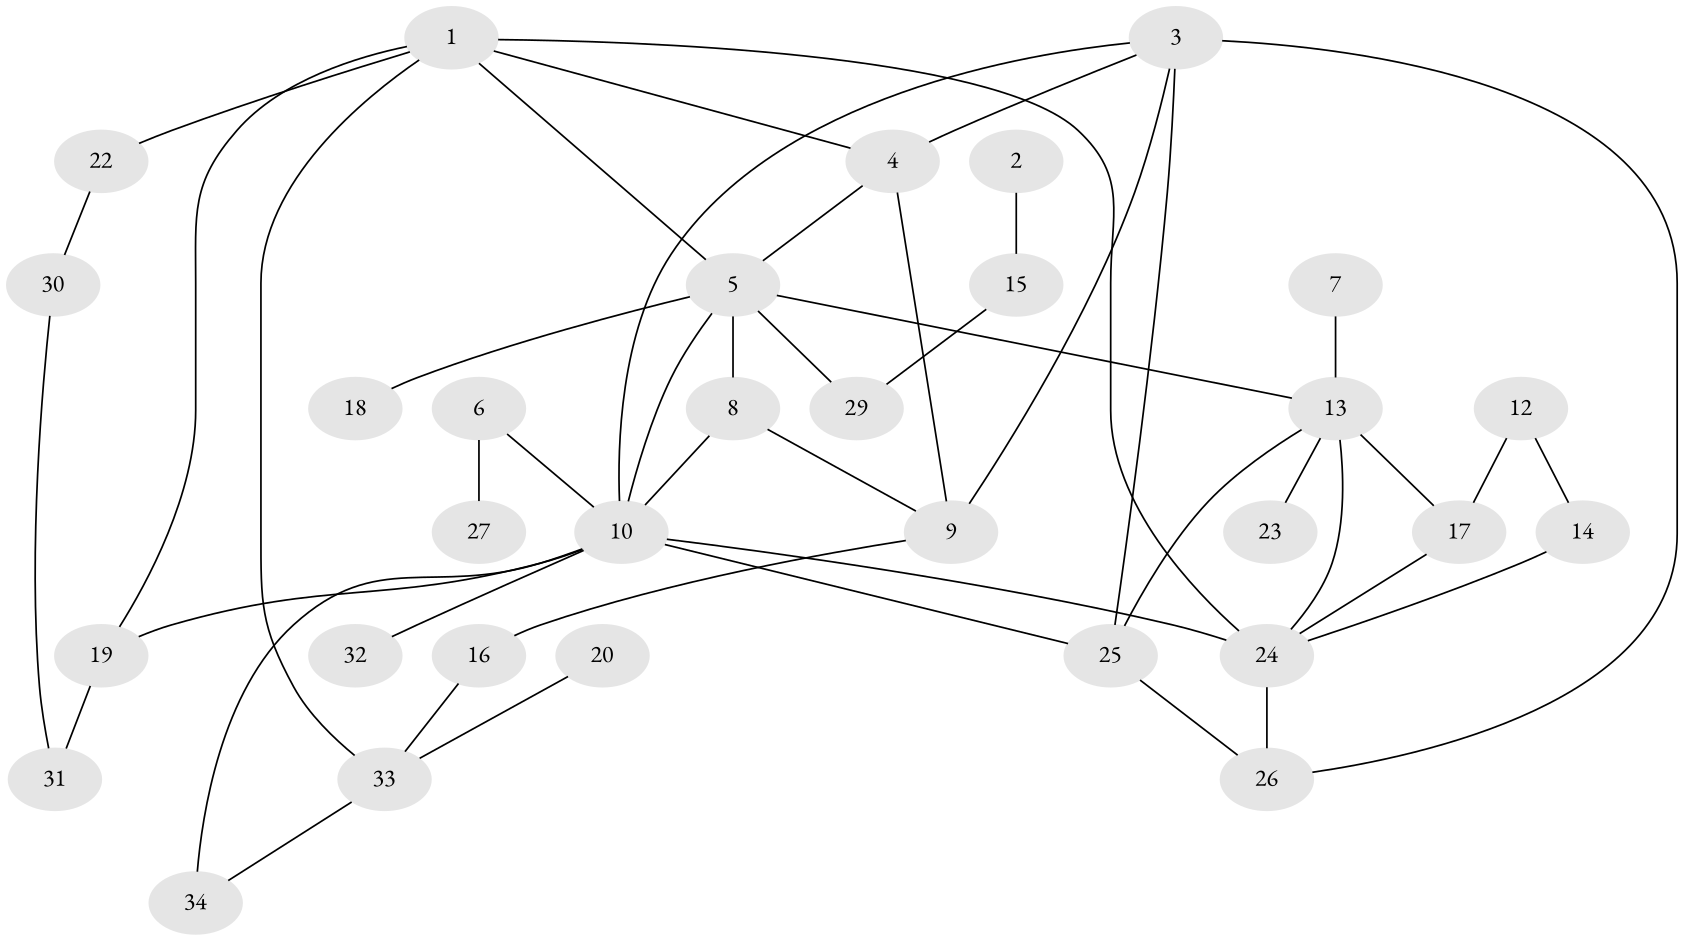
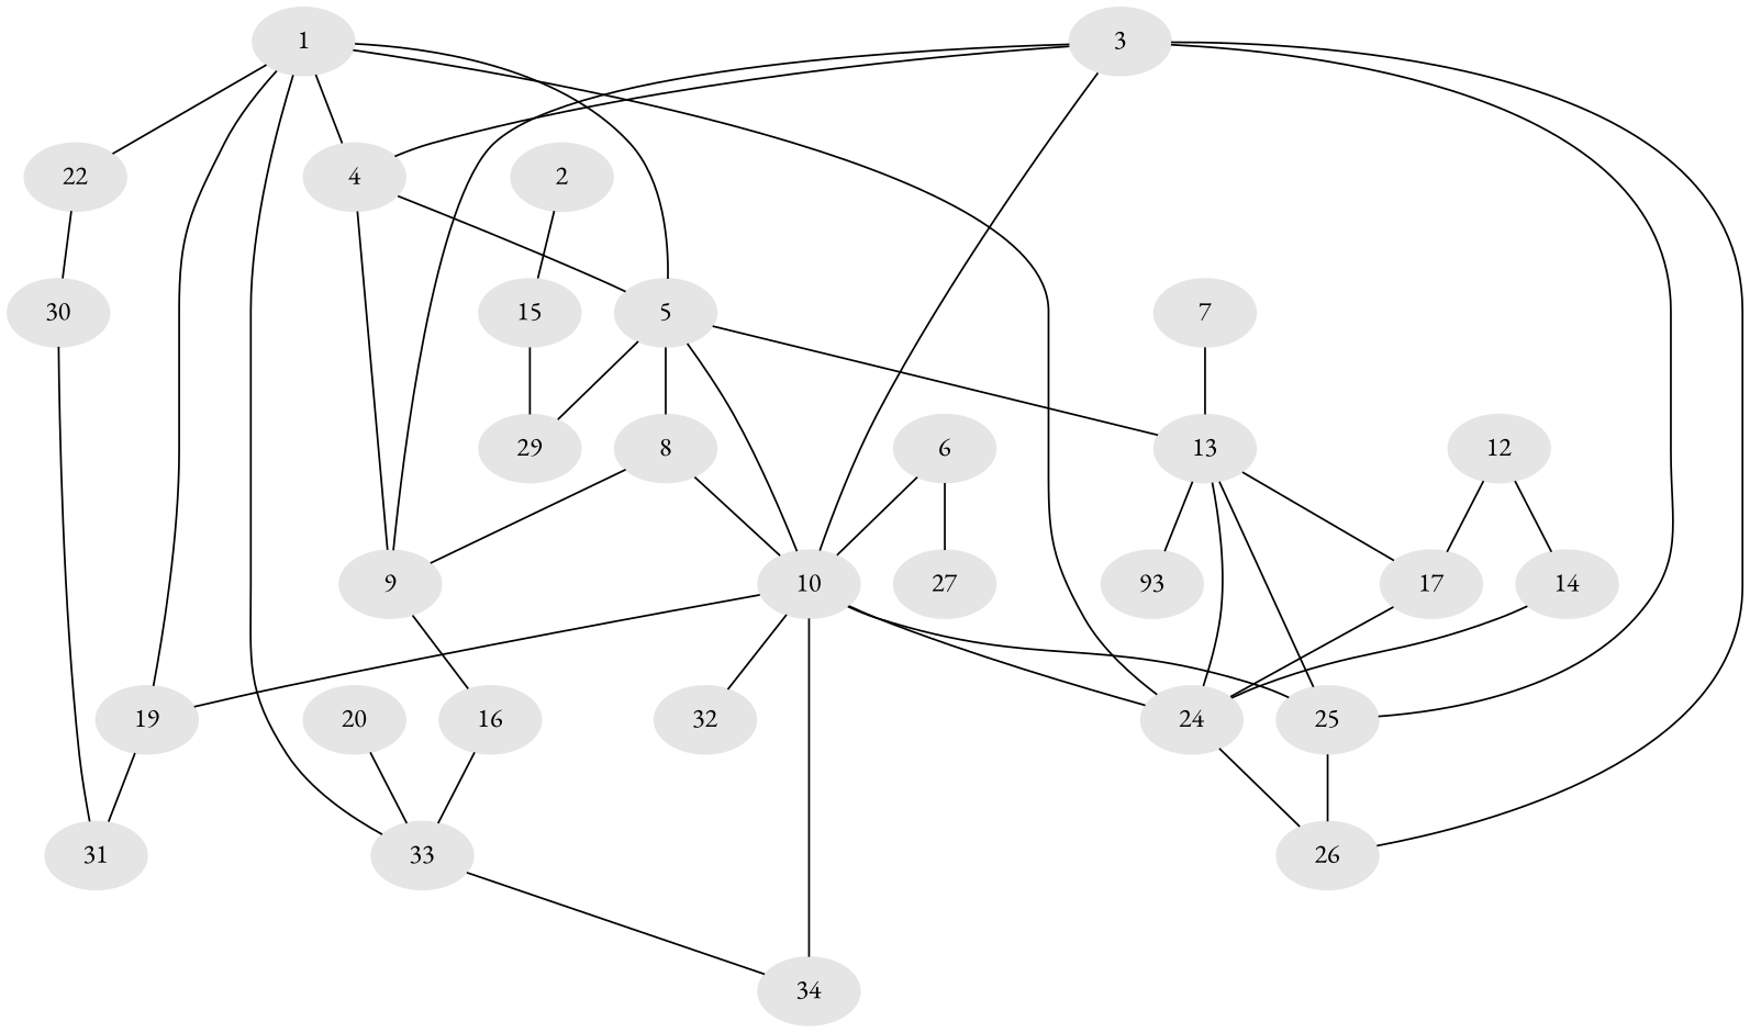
  graph {
    fontname="EB Garamond"
    node [color=gray90 fontname="EB Garamond" style=filled]
    edge [fontname="EB Garamond" weight=1.0]
    1
    4
    5
    19
    22
    24
    33
    9
    10
    8
    13
-   18
    29
    31
    30
    26
    34
    2
    15
    3
    25
    16
    32
    17
-   23
+   23 [label=93]
    6
    27
    7
    12
    14
    20
    1 -- 4
    1 -- 5 [weight=2.0]
    1 -- 19
    1 -- 22 [weight=2.0]
    1 -- 24 [weight=2.0]
    1 -- 33 [weight=2.0]
    4 -- 5
    4 -- 9 [weight=3.0]
    5 -- 10
    5 -- 8 [weight=2.0]
    5 -- 13 [weight=2.0]
-   5 -- 18
    5 -- 29
    19 -- 31
    22 -- 30
    24 -- 26
    33 -- 34
    9 -- 16
    10 -- 19
    10 -- 24 [weight=2.0]
    10 -- 34 [weight=2.0]
    10 -- 25 [weight=2.0]
    10 -- 32
    8 -- 9
    8 -- 10
    13 -- 24
    13 -- 25 [weight=2.0]
    13 -- 17
    13 -- 23 [weight=2.0]
    30 -- 31
    2 -- 15
    15 -- 29
    3 -- 4
    3 -- 9
    3 -- 10
    3 -- 26
    3 -- 25
    25 -- 26
    16 -- 33 [weight=2.0]
    17 -- 24 [weight=2.0]
    6 -- 10
    6 -- 27
    7 -- 13
    12 -- 17
    12 -- 14
    14 -- 24
    20 -- 33
  }
